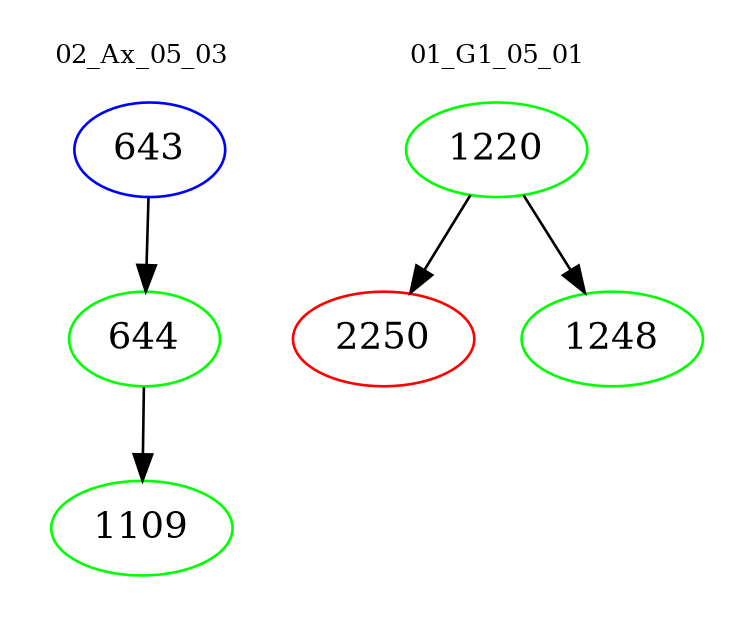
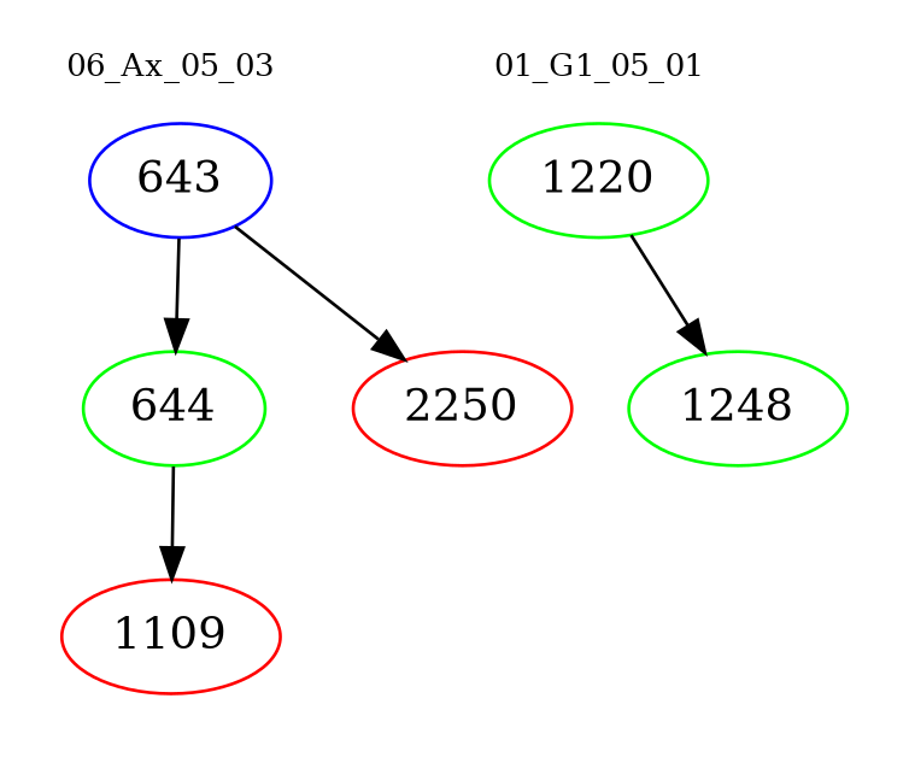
  digraph {
    node [color=green]
    edge [color=black]
    n1 [color=blue label=643]
    n2 [label=644]
-   n3 [label=1109]
+   n3 [color=red label=1109]
    n4 [label=1220]
    n5 [label=1248]
    n6 [color=red label=2250]
    subgraph cluster_1 {
      color=white
      fontsize=10
-     label="02_Ax_05_03"
+     label="06_Ax_05_03"
      n1
      n2
      n3
    }
    subgraph cluster_2 {
      color=white
      fontsize=10
      label="01_G1_05_01"
      n4
      n5
      n6
    }
    n1 -> n2
    n2 -> n3
    n4 -> n5
-   n4 -> n6
+   n1 -> n6
  }
